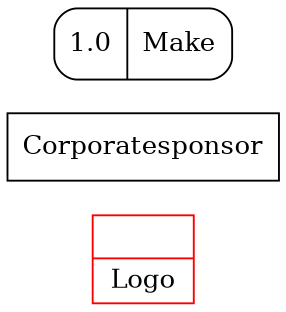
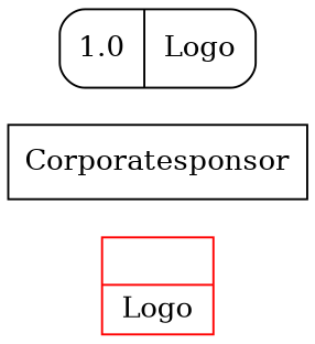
  digraph {
    rankdir=LR
    n1 [color=red label="<f0>  |<f1> Logo " shape=record]
    n2 [label=Corporatesponsor shape=box]
-   n3 [label="{<f0> 1.0|<f1> Make }" shape=Mrecord]
+   n3 [label="{<f0> 1.0|<f1> Logo }" shape=Mrecord]
  }
